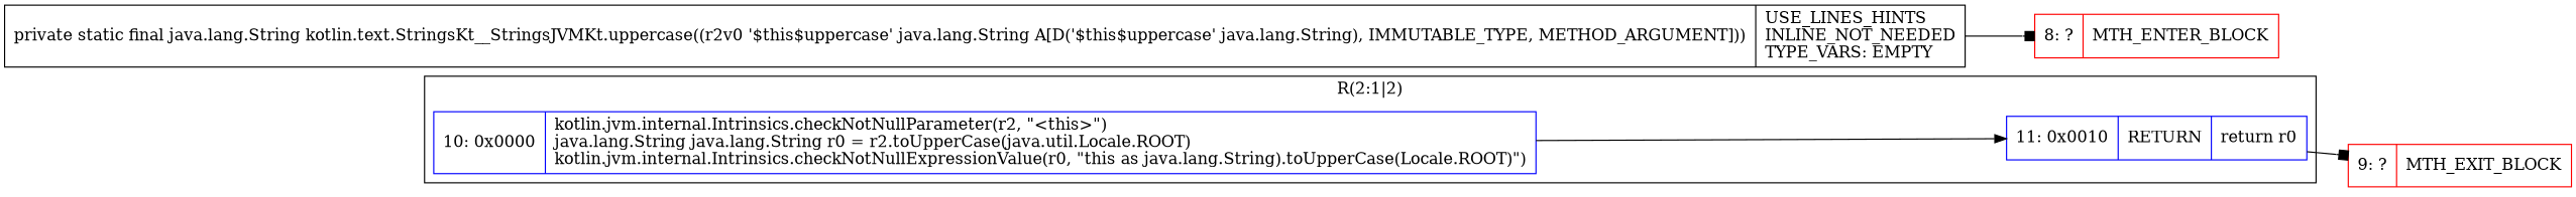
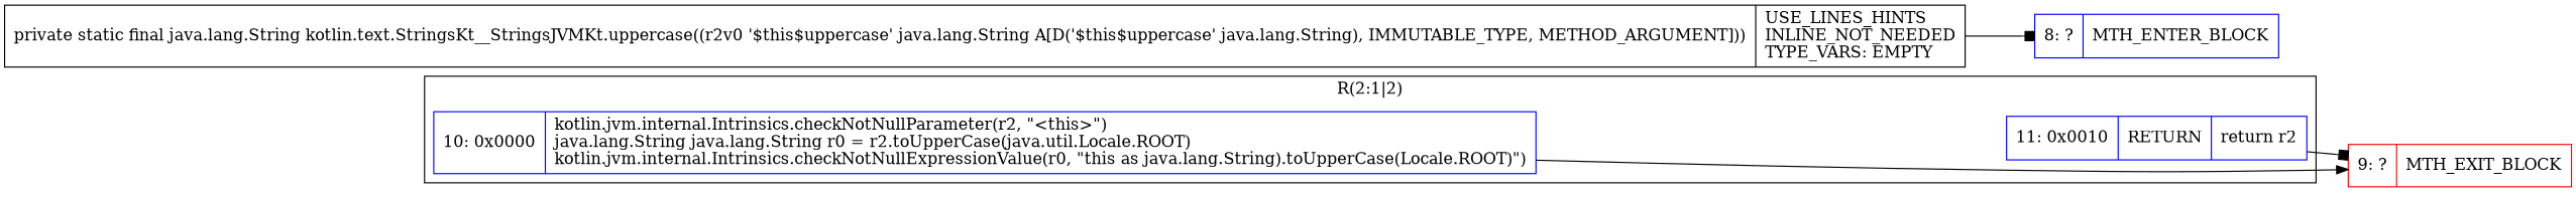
  digraph {
    rankdir=LR
    node [color=blue shape=record]
    edge [arrowhead=box]
    n1 [label="{10\:\ 0x0000|kotlin.jvm.internal.Intrinsics.checkNotNullParameter(r2, \"\<this\>\")\ljava.lang.String java.lang.String r0 = r2.toUpperCase(java.util.Locale.ROOT)\lkotlin.jvm.internal.Intrinsics.checkNotNullExpressionValue(r0, \"this as java.lang.String).toUpperCase(Locale.ROOT)\")\l}"]
-   n2 [label="{11\:\ 0x0010|RETURN\l|return r0\l}"]
+   n2 [label="{11\:\ 0x0010|RETURN\l|return r2\l}"]
    n3 [color=red label="{9\:\ ?|MTH_EXIT_BLOCK\l}"]
-   n4 [color=red label="{8\:\ ?|MTH_ENTER_BLOCK\l}"]
+   n4 [label="{8\:\ ?|MTH_ENTER_BLOCK\l}"]
    n5 [label="{private static final java.lang.String kotlin.text.StringsKt__StringsJVMKt.uppercase((r2v0 '$this$uppercase' java.lang.String A[D('$this$uppercase' java.lang.String), IMMUTABLE_TYPE, METHOD_ARGUMENT]))  | USE_LINES_HINTS\lINLINE_NOT_NEEDED\lTYPE_VARS: EMPTY\l}" color=""]
    subgraph cluster_1 {
      label="R(2:1|2)"
      n1
      n2
    }
-   n1 -> n2 [arrowhead=normal]
+   n1 -> n3 [arrowhead=normal]
    n2 -> n3
    n5 -> n4
  }
